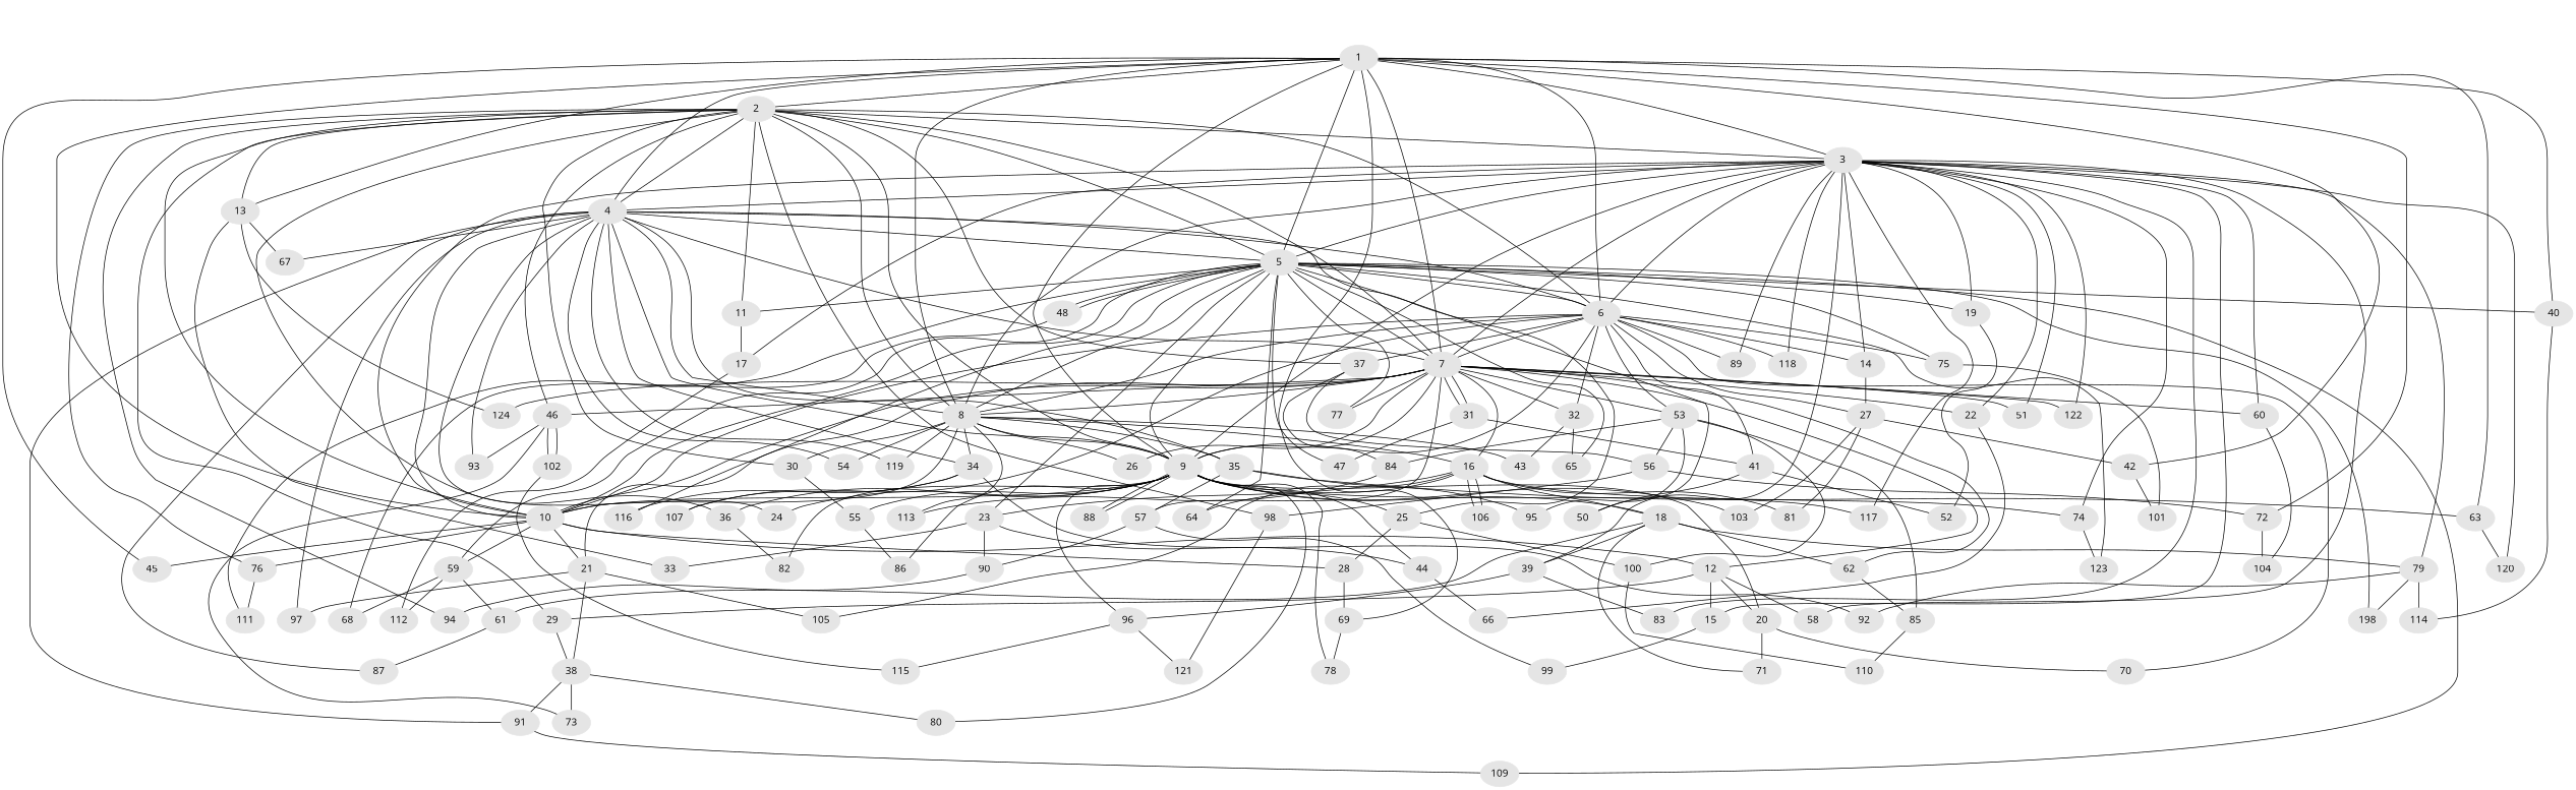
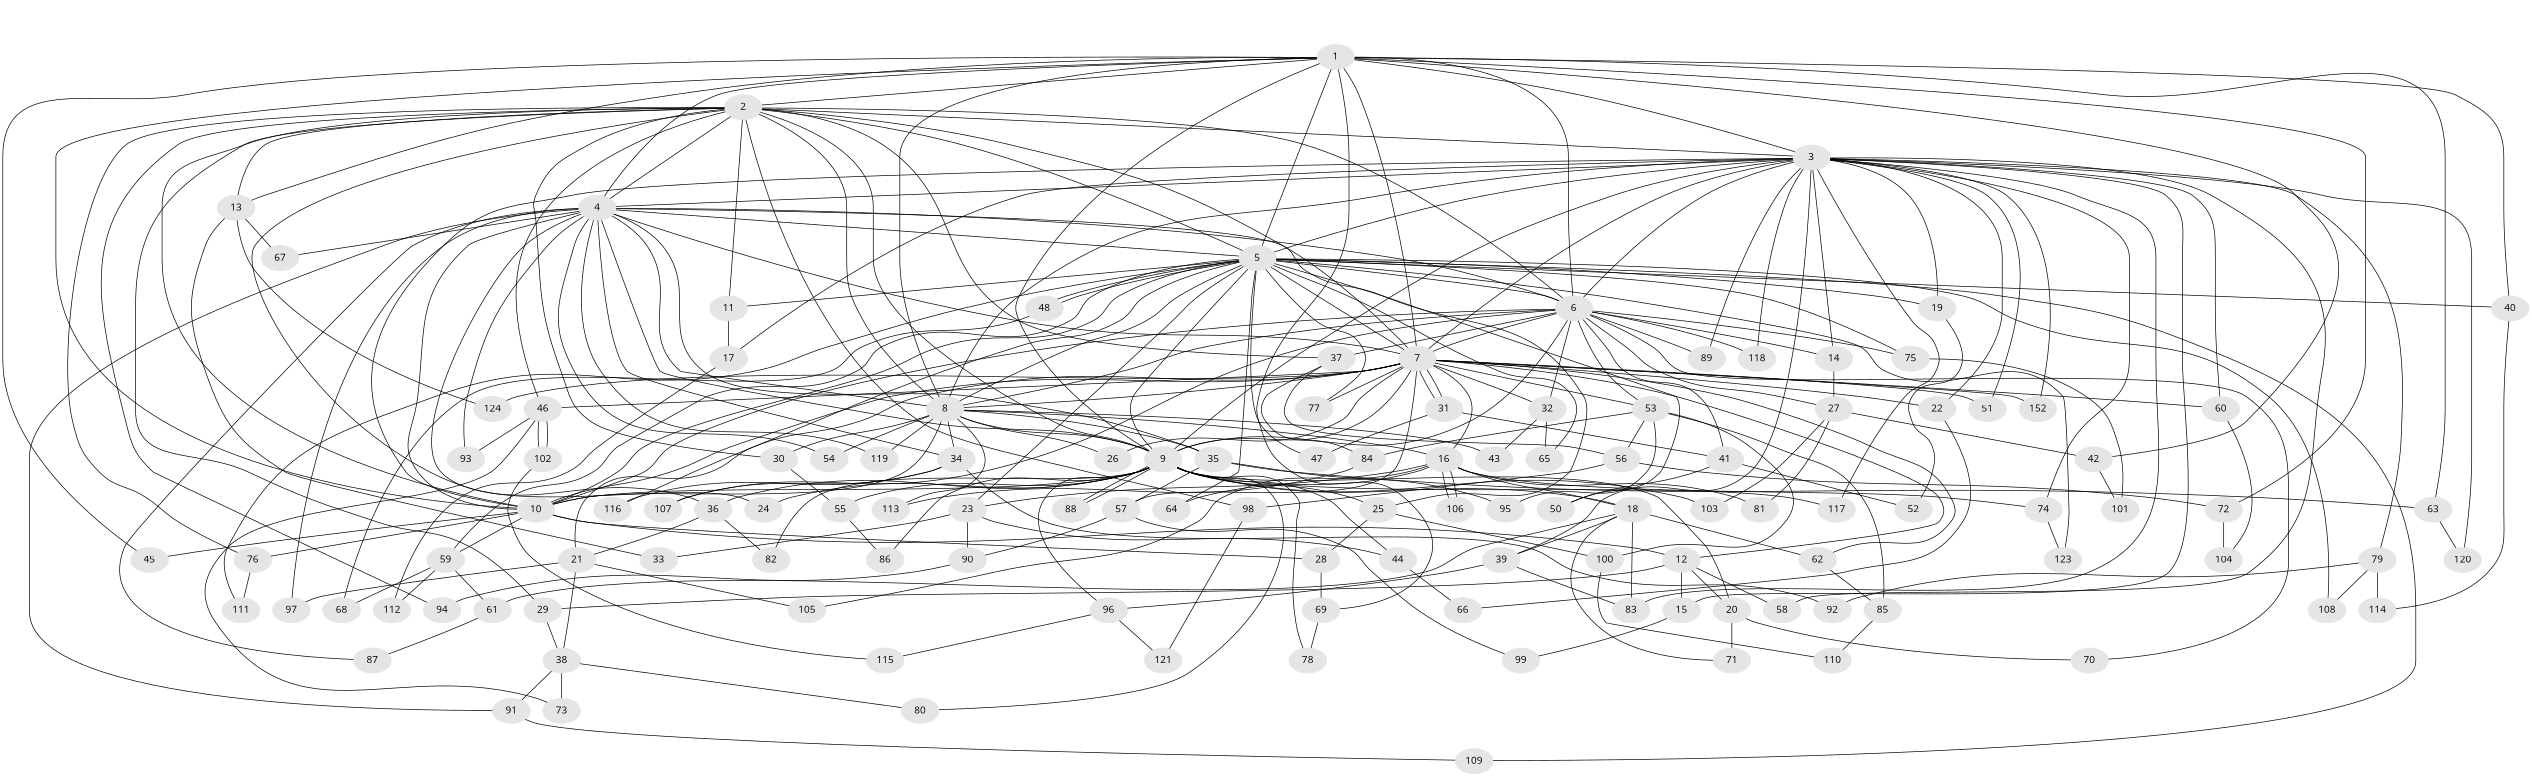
  graph {
    fontname="Open Sans"
    node [color=gray90 fontname="Open Sans" style=filled]
    edge [fontname="Open Sans"]
    1
    2
    3
    4
    5
    6
    7
    8
    9
    10
    13
    40
    42
    45
    63
    69
    72
    11
    29
    30
    36
    37
    46
    76
    94
    98
    14
    15
    17
    19
    22
    39
    51
    58
    60
    74
    79
    83
    89
    117
    118
    120
-   122
+   122 [label=152]
    24
    25
    34
    35
    54
    67
    87
    91
    93
    97
    119
    23
    47
    48
    50
    59
    64
    65
    75
    77
-   108 [label=198]
+   108
    109
    111
    116
    123
    27
    32
    41
    53
    70
    107
    12
    16
    21
    26
    31
    57
    62
    124
    43
    113
    18
    20
    44
    55
    78
    80
    82
    86
    88
    96
    103
    28
    33
    114
    101
    104
    38
    56
    84
    73
    102
    121
    99
    112
    52
    66
    92
    100
    95
    90
    68
    61
    81
    85
    105
    106
    71
    115
    110
    1 -- 2
    1 -- 3
    1 -- 4
    1 -- 5
    1 -- 6
    1 -- 7
    1 -- 8
    1 -- 9
    1 -- 10
    1 -- 13
    1 -- 40
    1 -- 42
    1 -- 45
    1 -- 63
    1 -- 69
    1 -- 72
    2 -- 3
    2 -- 4
    2 -- 5
    2 -- 6
    2 -- 7
    2 -- 8
    2 -- 9
    2 -- 10
    2 -- 13
    2 -- 11
    2 -- 29
    2 -- 30
    2 -- 36
    2 -- 37
    2 -- 46
    2 -- 76
    2 -- 94
    2 -- 98
    3 -- 4
    3 -- 5
    3 -- 6
    3 -- 7
    3 -- 8
    3 -- 9
    3 -- 10
    3 -- 14
    3 -- 15
    3 -- 17
    3 -- 19
    3 -- 22
    3 -- 39
    3 -- 51
    3 -- 58
    3 -- 60
    3 -- 74
    3 -- 79
    3 -- 83
    3 -- 89
    3 -- 117
    3 -- 118
    3 -- 120
    3 -- 122
    4 -- 5
    4 -- 6
    4 -- 7
    4 -- 8
    4 -- 9
    4 -- 10
    4 -- 24
    4 -- 25
    4 -- 34
    4 -- 35
    4 -- 54
    4 -- 67
    4 -- 87
    4 -- 91
    4 -- 93
    4 -- 97
    4 -- 119
    5 -- 6
    5 -- 7
    5 -- 8
    5 -- 9
    5 -- 10
    5 -- 40
    5 -- 11
    5 -- 19
    5 -- 23
    5 -- 47
    5 -- 48
    5 -- 48
    5 -- 50
    5 -- 59
    5 -- 64
    5 -- 65
    5 -- 75
    5 -- 77
    5 -- 108
    5 -- 109
    5 -- 111
    5 -- 116
    5 -- 123
    6 -- 7
    6 -- 8
    6 -- 9
    6 -- 10
    6 -- 37
    6 -- 14
    6 -- 89
    6 -- 118
    6 -- 75
    6 -- 27
    6 -- 32
    6 -- 41
    6 -- 53
    6 -- 70
    6 -- 107
    7 -- 8
    7 -- 9
    7 -- 10
    7 -- 46
    7 -- 22
    7 -- 51
    7 -- 60
    7 -- 122
    7 -- 77
    7 -- 32
    7 -- 53
    7 -- 12
    7 -- 16
    7 -- 21
    7 -- 26
    7 -- 31
    7 -- 31
    7 -- 57
    7 -- 62
    7 -- 124
    8 -- 9
    8 -- 10
    8 -- 30
    8 -- 34
    8 -- 35
    8 -- 54
    8 -- 119
    8 -- 16
    8 -- 26
    8 -- 43
    8 -- 113
    9 -- 10
    9 -- 36
    9 -- 117
    9 -- 24
    9 -- 25
    9 -- 18
    9 -- 20
    9 -- 44
    9 -- 55
    9 -- 78
    9 -- 80
    9 -- 82
    9 -- 86
    9 -- 88
    9 -- 88
    9 -- 96
    9 -- 103
    10 -- 45
    10 -- 76
    10 -- 59
    10 -- 12
-   10 -- 21
+   36 -- 21
    10 -- 28
    13 -- 67
    13 -- 124
    13 -- 33
    40 -- 114
    42 -- 101
    63 -- 120
    69 -- 78
    72 -- 104
    11 -- 17
    29 -- 38
    30 -- 55
    36 -- 82
    37 -- 56
    37 -- 84
    46 -- 93
    46 -- 73
    46 -- 102
    46 -- 102
    76 -- 111
    98 -- 121
    14 -- 27
    15 -- 99
    17 -- 112
    19 -- 52
    22 -- 66
    39 -- 83
    39 -- 96
    60 -- 104
    74 -- 123
    79 -- 108
    79 -- 114
    79 -- 92
    25 -- 28
    25 -- 100
    34 -- 116
    34 -- 107
    34 -- 92
    35 -- 63
    35 -- 57
    35 -- 95
    91 -- 109
    23 -- 44
    23 -- 33
    23 -- 90
    48 -- 68
    59 -- 112
    59 -- 68
    59 -- 61
    75 -- 101
    27 -- 42
    27 -- 103
    27 -- 81
    32 -- 65
    32 -- 43
    41 -- 50
    41 -- 52
    53 -- 56
    53 -- 84
    53 -- 100
    53 -- 95
    53 -- 85
    12 -- 29
    12 -- 15
    12 -- 58
    12 -- 20
    16 -- 74
    16 -- 23
    16 -- 64
    16 -- 18
    16 -- 81
    16 -- 105
    16 -- 106
    16 -- 106
    21 -- 97
    21 -- 38
    21 -- 105
    31 -- 47
    31 -- 41
    57 -- 99
    57 -- 90
    62 -- 85
    18 -- 39
-   18 -- 79
+   18 -- 83
    18 -- 62
    18 -- 61
    18 -- 71
    20 -- 70
    20 -- 71
    44 -- 66
    55 -- 86
    96 -- 121
    96 -- 115
    28 -- 69
    38 -- 91
    38 -- 80
    38 -- 73
    56 -- 72
    56 -- 98
    84 -- 113
    102 -- 115
    100 -- 110
    90 -- 94
    61 -- 87
    85 -- 110
  }
